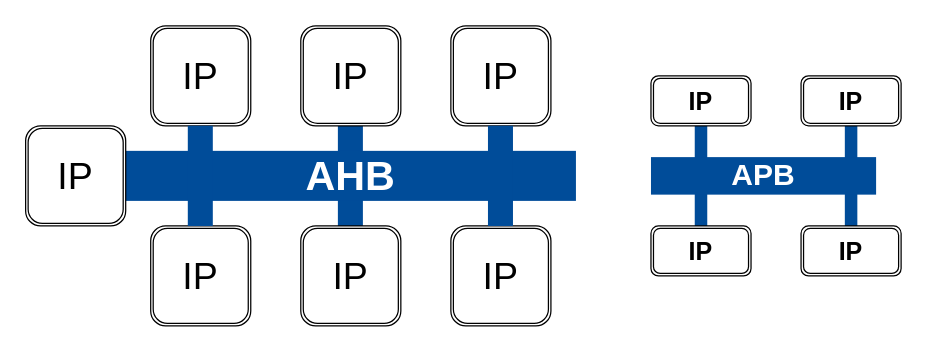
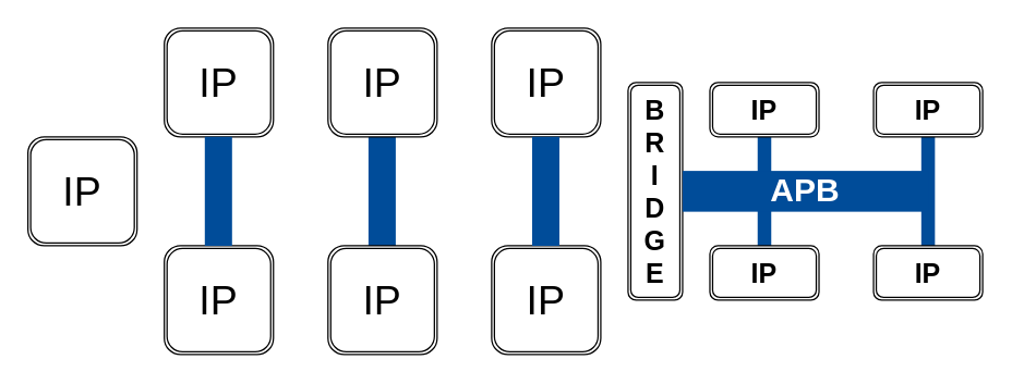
  <mxCell id="0" />
  <mxCell id="1" parent="0" />
  <mxCell id="2" value="" style="endArrow=none;html=1;rounded=0;entryX=0.5;entryY=1;entryDx=0;entryDy=0;exitX=0.5;exitY=0;exitDx=0;exitDy=0;strokeWidth=20;strokeColor=#004C99;" edge="1" parent="1"><mxGeometry width="50" height="50" relative="1" as="geometry"><mxPoint x="279.66" y="180" as="sourcePoint" /><mxPoint x="279.66" y="100" as="targetPoint" /></mxGeometry></mxCell>
  <mxCell id="3" value="" style="endArrow=none;html=1;rounded=0;entryX=0.5;entryY=1;entryDx=0;entryDy=0;exitX=0.5;exitY=0;exitDx=0;exitDy=0;strokeWidth=10;strokeColor=#004C99;" edge="1" parent="1" source="10" target="8"><mxGeometry width="50" height="50" relative="1" as="geometry"><mxPoint x="380" y="150" as="sourcePoint" /><mxPoint x="430" y="100" as="targetPoint" /></mxGeometry></mxCell>
  <mxCell id="4" value="" style="endArrow=none;html=1;rounded=0;entryX=0.5;entryY=1;entryDx=0;entryDy=0;exitX=0.5;exitY=0;exitDx=0;exitDy=0;strokeWidth=10;strokeColor=#004C99;" edge="1" parent="1" source="11" target="9"><mxGeometry width="50" height="50" relative="1" as="geometry"><mxPoint x="590" y="190" as="sourcePoint" /><mxPoint x="590" y="110" as="targetPoint" /></mxGeometry></mxCell>
- <mxCell id="6" value="&lt;b&gt;&lt;font color=&quot;#ffffff&quot; style=&quot;font-size: 33px;&quot;&gt;AHB&lt;/font&gt;&lt;/b&gt;" style="rounded=0;whiteSpace=wrap;html=1;fillColor=#004C99;strokeColor=none;" vertex="1" parent="1"><mxGeometry x="100" y="120" width="360" height="40" as="geometry" /></mxCell>
- <mxCell id="7" value="&lt;b&gt;&lt;font color=&quot;#ffffff&quot; style=&quot;font-size: 24px;&quot;&gt;APB&lt;/font&gt;&lt;/b&gt;" style="rounded=0;whiteSpace=wrap;html=1;fillColor=#004C99;strokeColor=none;" vertex="1" parent="1"><mxGeometry x="520" y="125" width="180" height="30" as="geometry" /></mxCell>
+ <mxCell id="5" value="&lt;b style=&quot;font-size: 20px;&quot;&gt;B&lt;br&gt;R&lt;br&gt;I&lt;br&gt;D&lt;br&gt;G&lt;br&gt;E&lt;/b&gt;" style="shape=ext;double=1;rounded=1;whiteSpace=wrap;html=1;" vertex="1" parent="1"><mxGeometry x="460" y="60" width="40" height="160" as="geometry" /></mxCell>
+ <mxCell id="7" value="&lt;b&gt;&lt;font color=&quot;#ffffff&quot; style=&quot;font-size: 24px;&quot;&gt;APB&lt;/font&gt;&lt;/b&gt;" style="rounded=0;whiteSpace=wrap;html=1;fillColor=#004C99;strokeColor=none;" vertex="1" parent="1"><mxGeometry x="500" y="125" width="180" height="30" as="geometry" /></mxCell>
  <mxCell id="8" value="&lt;b&gt;&lt;font style=&quot;font-size: 20px;&quot;&gt;IP&lt;/font&gt;&lt;/b&gt;" style="shape=ext;double=1;rounded=1;whiteSpace=wrap;html=1;" vertex="1" parent="1"><mxGeometry x="520" y="60" width="80" height="40" as="geometry" /></mxCell>
  <mxCell id="9" value="&lt;b&gt;&lt;font style=&quot;font-size: 20px;&quot;&gt;IP&lt;/font&gt;&lt;/b&gt;" style="shape=ext;double=1;rounded=1;whiteSpace=wrap;html=1;" vertex="1" parent="1"><mxGeometry x="640" y="60" width="80" height="40" as="geometry" /></mxCell>
  <mxCell id="10" value="&lt;b&gt;&lt;font style=&quot;font-size: 20px;&quot;&gt;IP&lt;/font&gt;&lt;/b&gt;" style="shape=ext;double=1;rounded=1;whiteSpace=wrap;html=1;" vertex="1" parent="1"><mxGeometry x="520" y="180" width="80" height="40" as="geometry" /></mxCell>
  <mxCell id="11" value="&lt;b&gt;&lt;font style=&quot;font-size: 20px;&quot;&gt;IP&lt;/font&gt;&lt;/b&gt;" style="shape=ext;double=1;rounded=1;whiteSpace=wrap;html=1;" vertex="1" parent="1"><mxGeometry x="640" y="180" width="80" height="40" as="geometry" /></mxCell>
  <mxCell id="12" value="&lt;font style=&quot;font-size: 30px;&quot;&gt;IP&lt;/font&gt;" style="shape=ext;double=1;rounded=1;whiteSpace=wrap;html=1;" vertex="1" parent="1"><mxGeometry x="20" y="100" width="80" height="80" as="geometry" /></mxCell>
  <mxCell id="13" value="&lt;font style=&quot;font-size: 30px;&quot;&gt;IP&lt;/font&gt;" style="shape=ext;double=1;rounded=1;whiteSpace=wrap;html=1;" vertex="1" parent="1"><mxGeometry x="120" y="20" width="80" height="80" as="geometry" /></mxCell>
  <mxCell id="14" value="&lt;font style=&quot;font-size: 30px;&quot;&gt;IP&lt;/font&gt;" style="shape=ext;double=1;rounded=1;whiteSpace=wrap;html=1;" vertex="1" parent="1"><mxGeometry x="240" y="20" width="80" height="80" as="geometry" /></mxCell>
  <mxCell id="15" value="&lt;font style=&quot;font-size: 30px;&quot;&gt;IP&lt;/font&gt;" style="shape=ext;double=1;rounded=1;whiteSpace=wrap;html=1;" vertex="1" parent="1"><mxGeometry x="360" y="20" width="80" height="80" as="geometry" /></mxCell>
  <mxCell id="16" value="&lt;font style=&quot;font-size: 30px;&quot;&gt;IP&lt;/font&gt;" style="shape=ext;double=1;rounded=1;whiteSpace=wrap;html=1;" vertex="1" parent="1"><mxGeometry x="120" y="180" width="80" height="80" as="geometry" /></mxCell>
  <mxCell id="17" value="&lt;font style=&quot;font-size: 30px;&quot;&gt;IP&lt;/font&gt;" style="shape=ext;double=1;rounded=1;whiteSpace=wrap;html=1;" vertex="1" parent="1"><mxGeometry x="240" y="180" width="80" height="80" as="geometry" /></mxCell>
  <mxCell id="18" value="&lt;font style=&quot;font-size: 30px;&quot;&gt;IP&lt;/font&gt;" style="shape=ext;double=1;rounded=1;whiteSpace=wrap;html=1;" vertex="1" parent="1"><mxGeometry x="360" y="180" width="80" height="80" as="geometry" /></mxCell>
  <mxCell id="19" value="" style="endArrow=none;html=1;rounded=0;entryX=0.5;entryY=1;entryDx=0;entryDy=0;exitX=0.5;exitY=0;exitDx=0;exitDy=0;strokeWidth=20;strokeColor=#004C99;" edge="1" parent="1"><mxGeometry width="50" height="50" relative="1" as="geometry"><mxPoint x="159.66" y="180" as="sourcePoint" /><mxPoint x="159.66" y="100" as="targetPoint" /></mxGeometry></mxCell>
  <mxCell id="20" value="" style="endArrow=none;html=1;rounded=0;entryX=0.5;entryY=1;entryDx=0;entryDy=0;exitX=0.5;exitY=0;exitDx=0;exitDy=0;strokeWidth=20;strokeColor=#004C99;" edge="1" parent="1"><mxGeometry width="50" height="50" relative="1" as="geometry"><mxPoint x="399.66" y="180" as="sourcePoint" /><mxPoint x="399.66" y="100" as="targetPoint" /></mxGeometry></mxCell>
